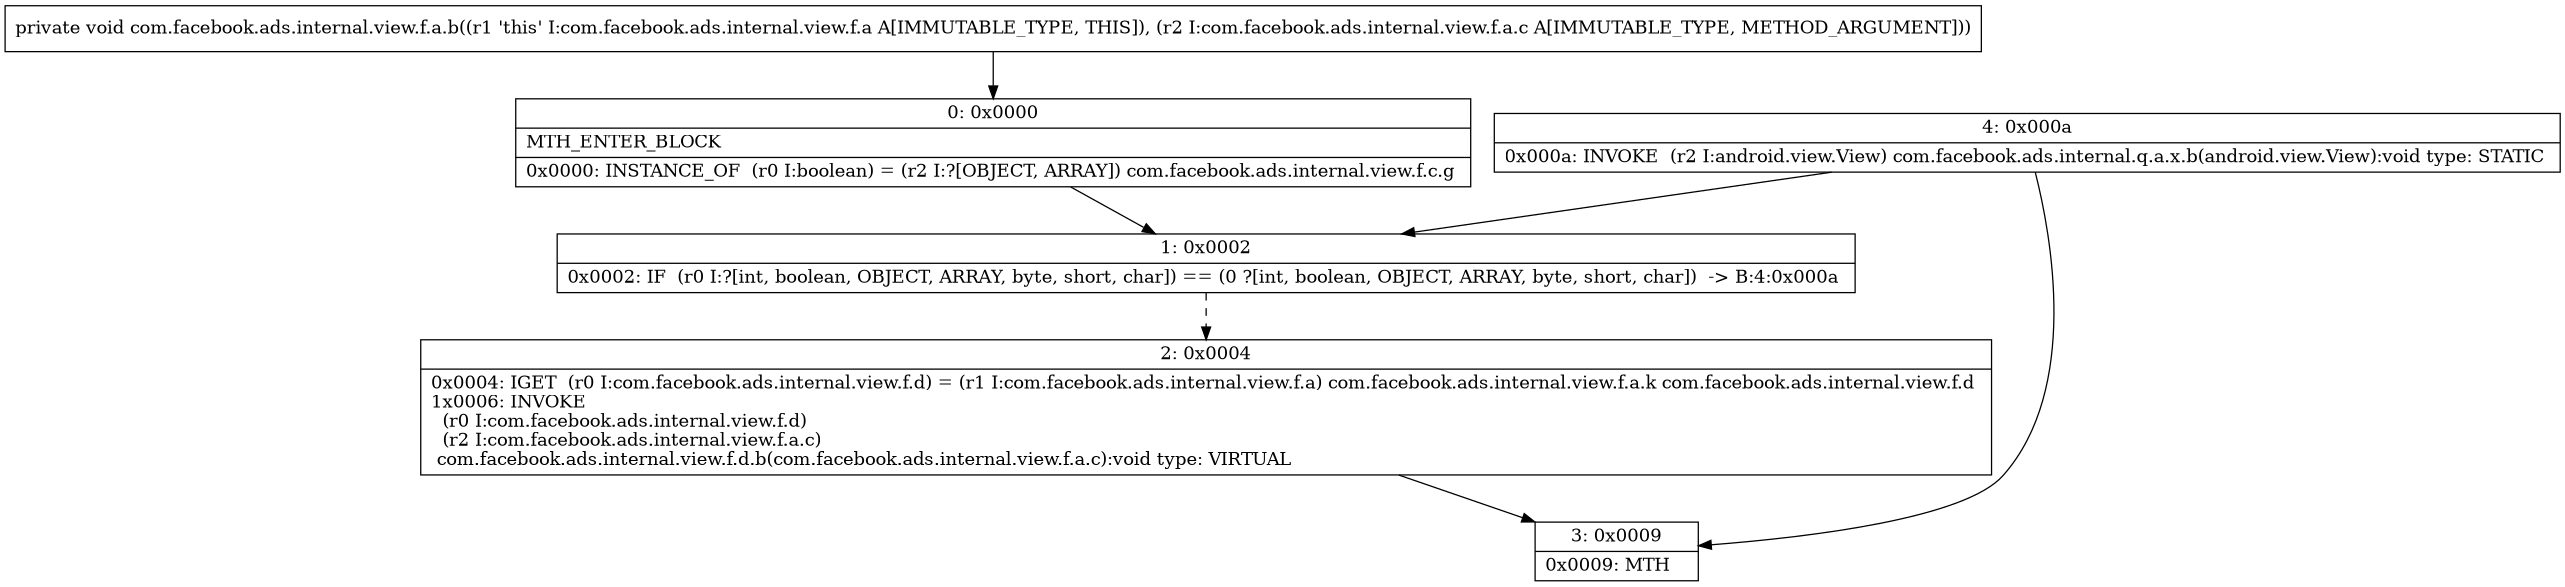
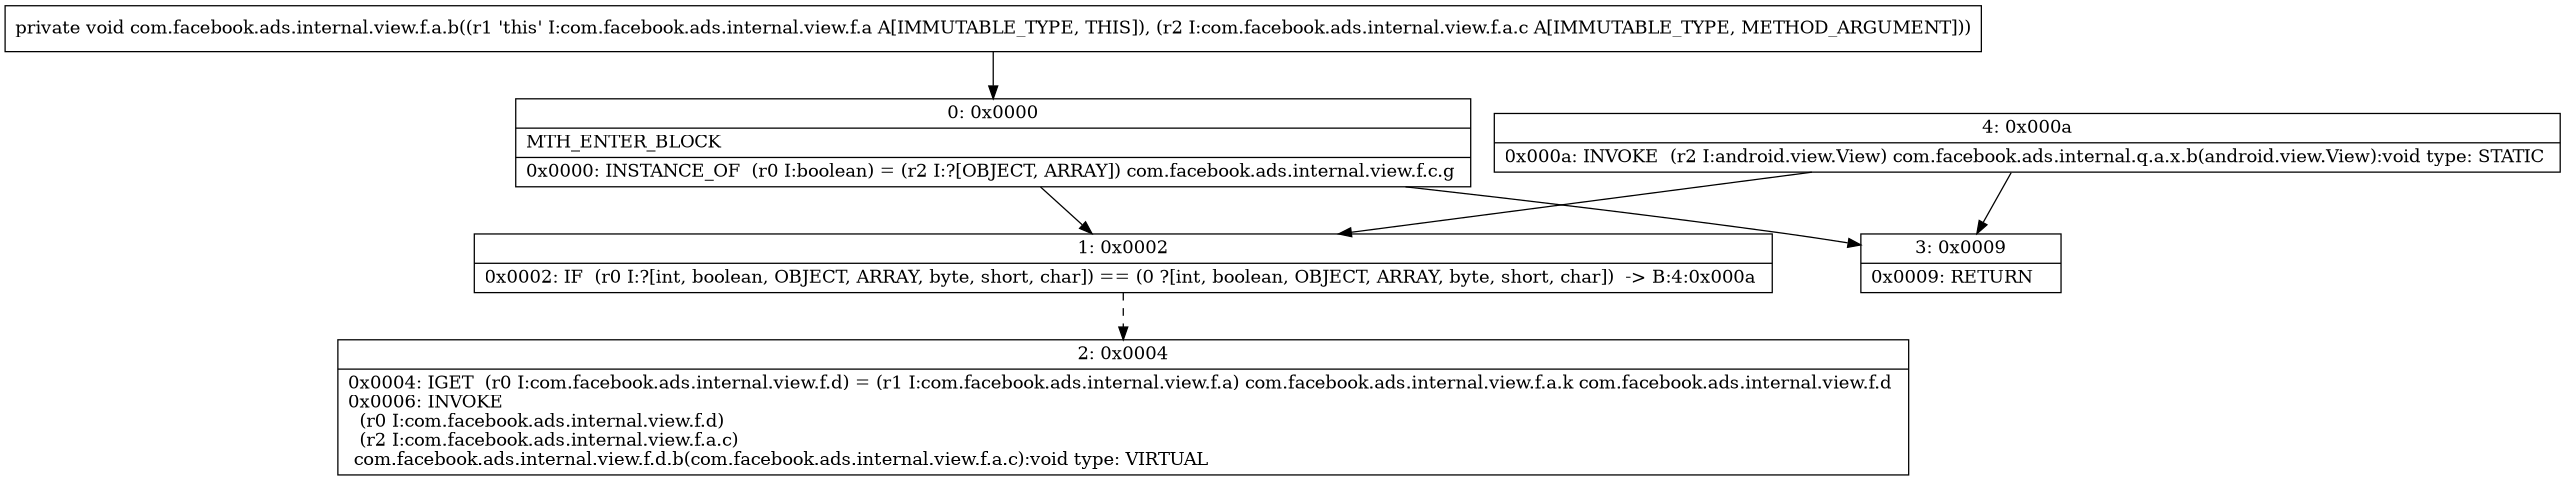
  digraph {
    node [shape=record]
    n1 [label="{0\:\ 0x0000|MTH_ENTER_BLOCK\l|0x0000: INSTANCE_OF  (r0 I:boolean) = (r2 I:?[OBJECT, ARRAY]) com.facebook.ads.internal.view.f.c.g \l}"]
    n2 [label="{1\:\ 0x0002|0x0002: IF  (r0 I:?[int, boolean, OBJECT, ARRAY, byte, short, char]) == (0 ?[int, boolean, OBJECT, ARRAY, byte, short, char])  \-\> B:4:0x000a \l}"]
-   n3 [label="{2\:\ 0x0004|0x0004: IGET  (r0 I:com.facebook.ads.internal.view.f.d) = (r1 I:com.facebook.ads.internal.view.f.a) com.facebook.ads.internal.view.f.a.k com.facebook.ads.internal.view.f.d \l1x0006: INVOKE  \l  (r0 I:com.facebook.ads.internal.view.f.d)\l  (r2 I:com.facebook.ads.internal.view.f.a.c)\l com.facebook.ads.internal.view.f.d.b(com.facebook.ads.internal.view.f.a.c):void type: VIRTUAL \l}"]
-   n4 [label="{3\:\ 0x0009|0x0009: MTH   \l}"]
+   n3 [label="{2\:\ 0x0004|0x0004: IGET  (r0 I:com.facebook.ads.internal.view.f.d) = (r1 I:com.facebook.ads.internal.view.f.a) com.facebook.ads.internal.view.f.a.k com.facebook.ads.internal.view.f.d \l0x0006: INVOKE  \l  (r0 I:com.facebook.ads.internal.view.f.d)\l  (r2 I:com.facebook.ads.internal.view.f.a.c)\l com.facebook.ads.internal.view.f.d.b(com.facebook.ads.internal.view.f.a.c):void type: VIRTUAL \l}"]
+   n4 [label="{3\:\ 0x0009|0x0009: RETURN   \l}"]
    n5 [label="{4\:\ 0x000a|0x000a: INVOKE  (r2 I:android.view.View) com.facebook.ads.internal.q.a.x.b(android.view.View):void type: STATIC \l}"]
    n6 [label="{private void com.facebook.ads.internal.view.f.a.b((r1 'this' I:com.facebook.ads.internal.view.f.a A[IMMUTABLE_TYPE, THIS]), (r2 I:com.facebook.ads.internal.view.f.a.c A[IMMUTABLE_TYPE, METHOD_ARGUMENT])) }"]
    n1 -> n2
    n2 -> n3 [style=dashed]
-   n3 -> n4
+   n1 -> n4
    n5 -> n2
    n5 -> n4
    n6 -> n1
  }
